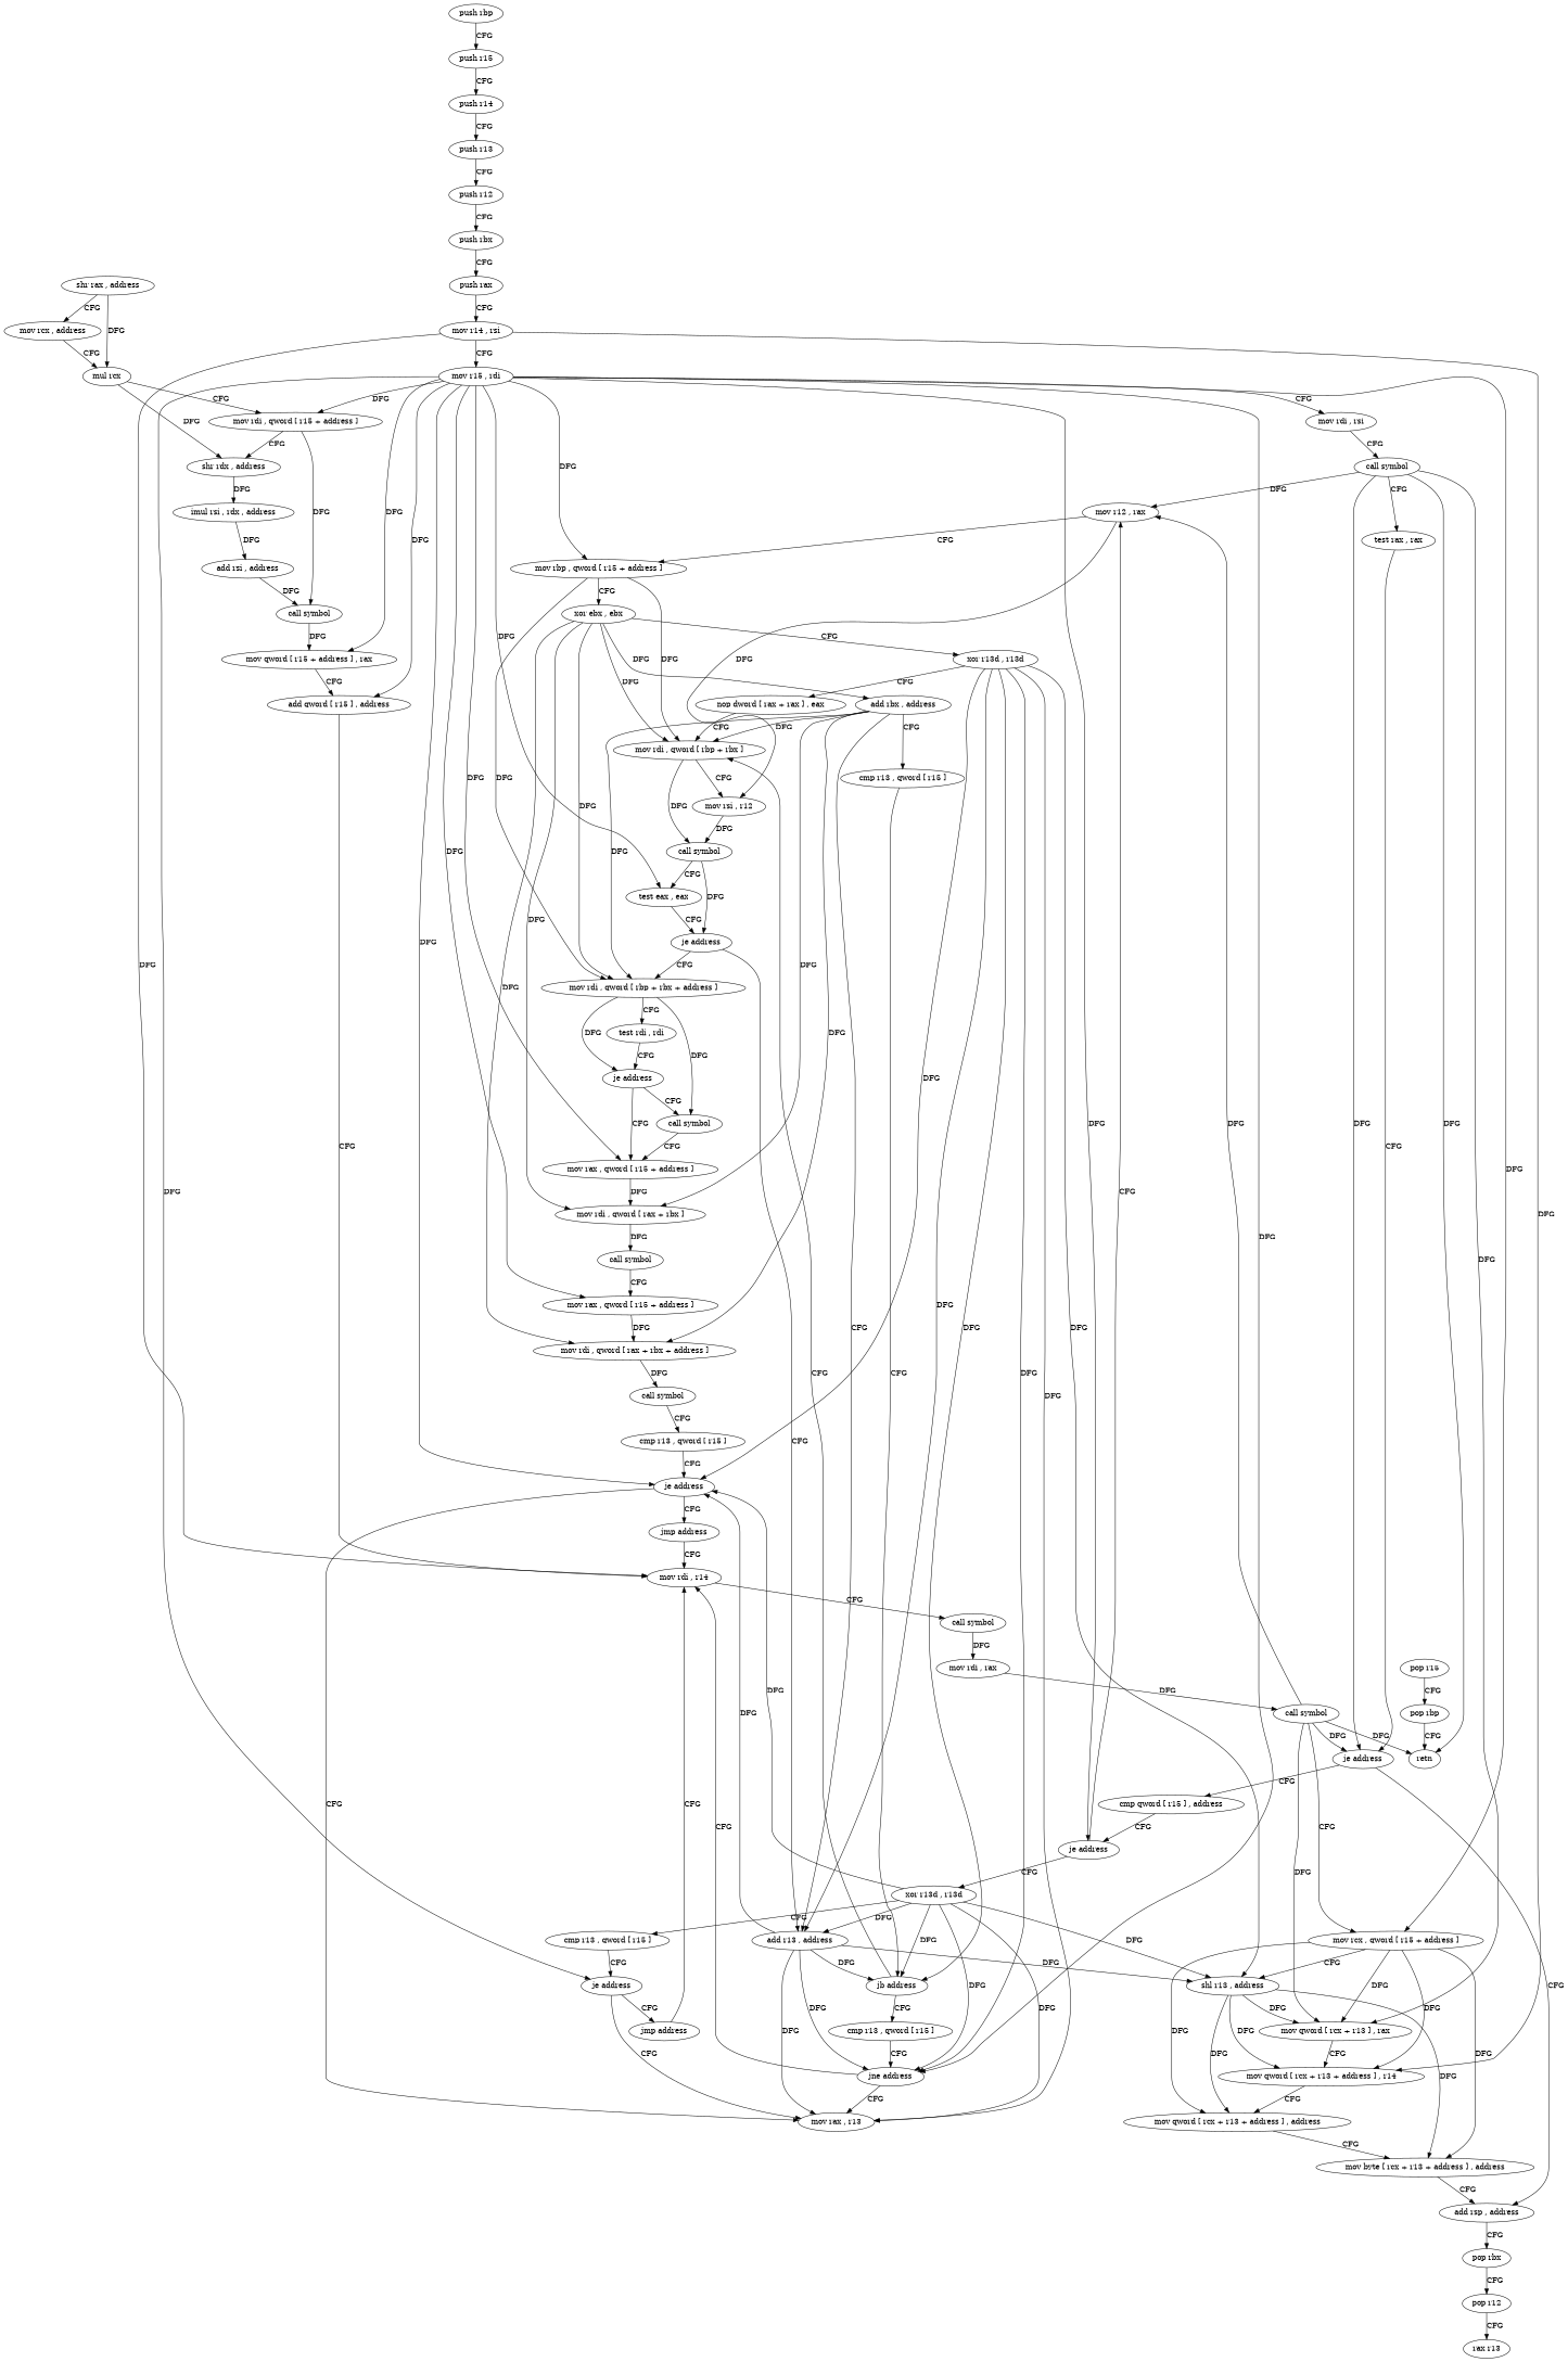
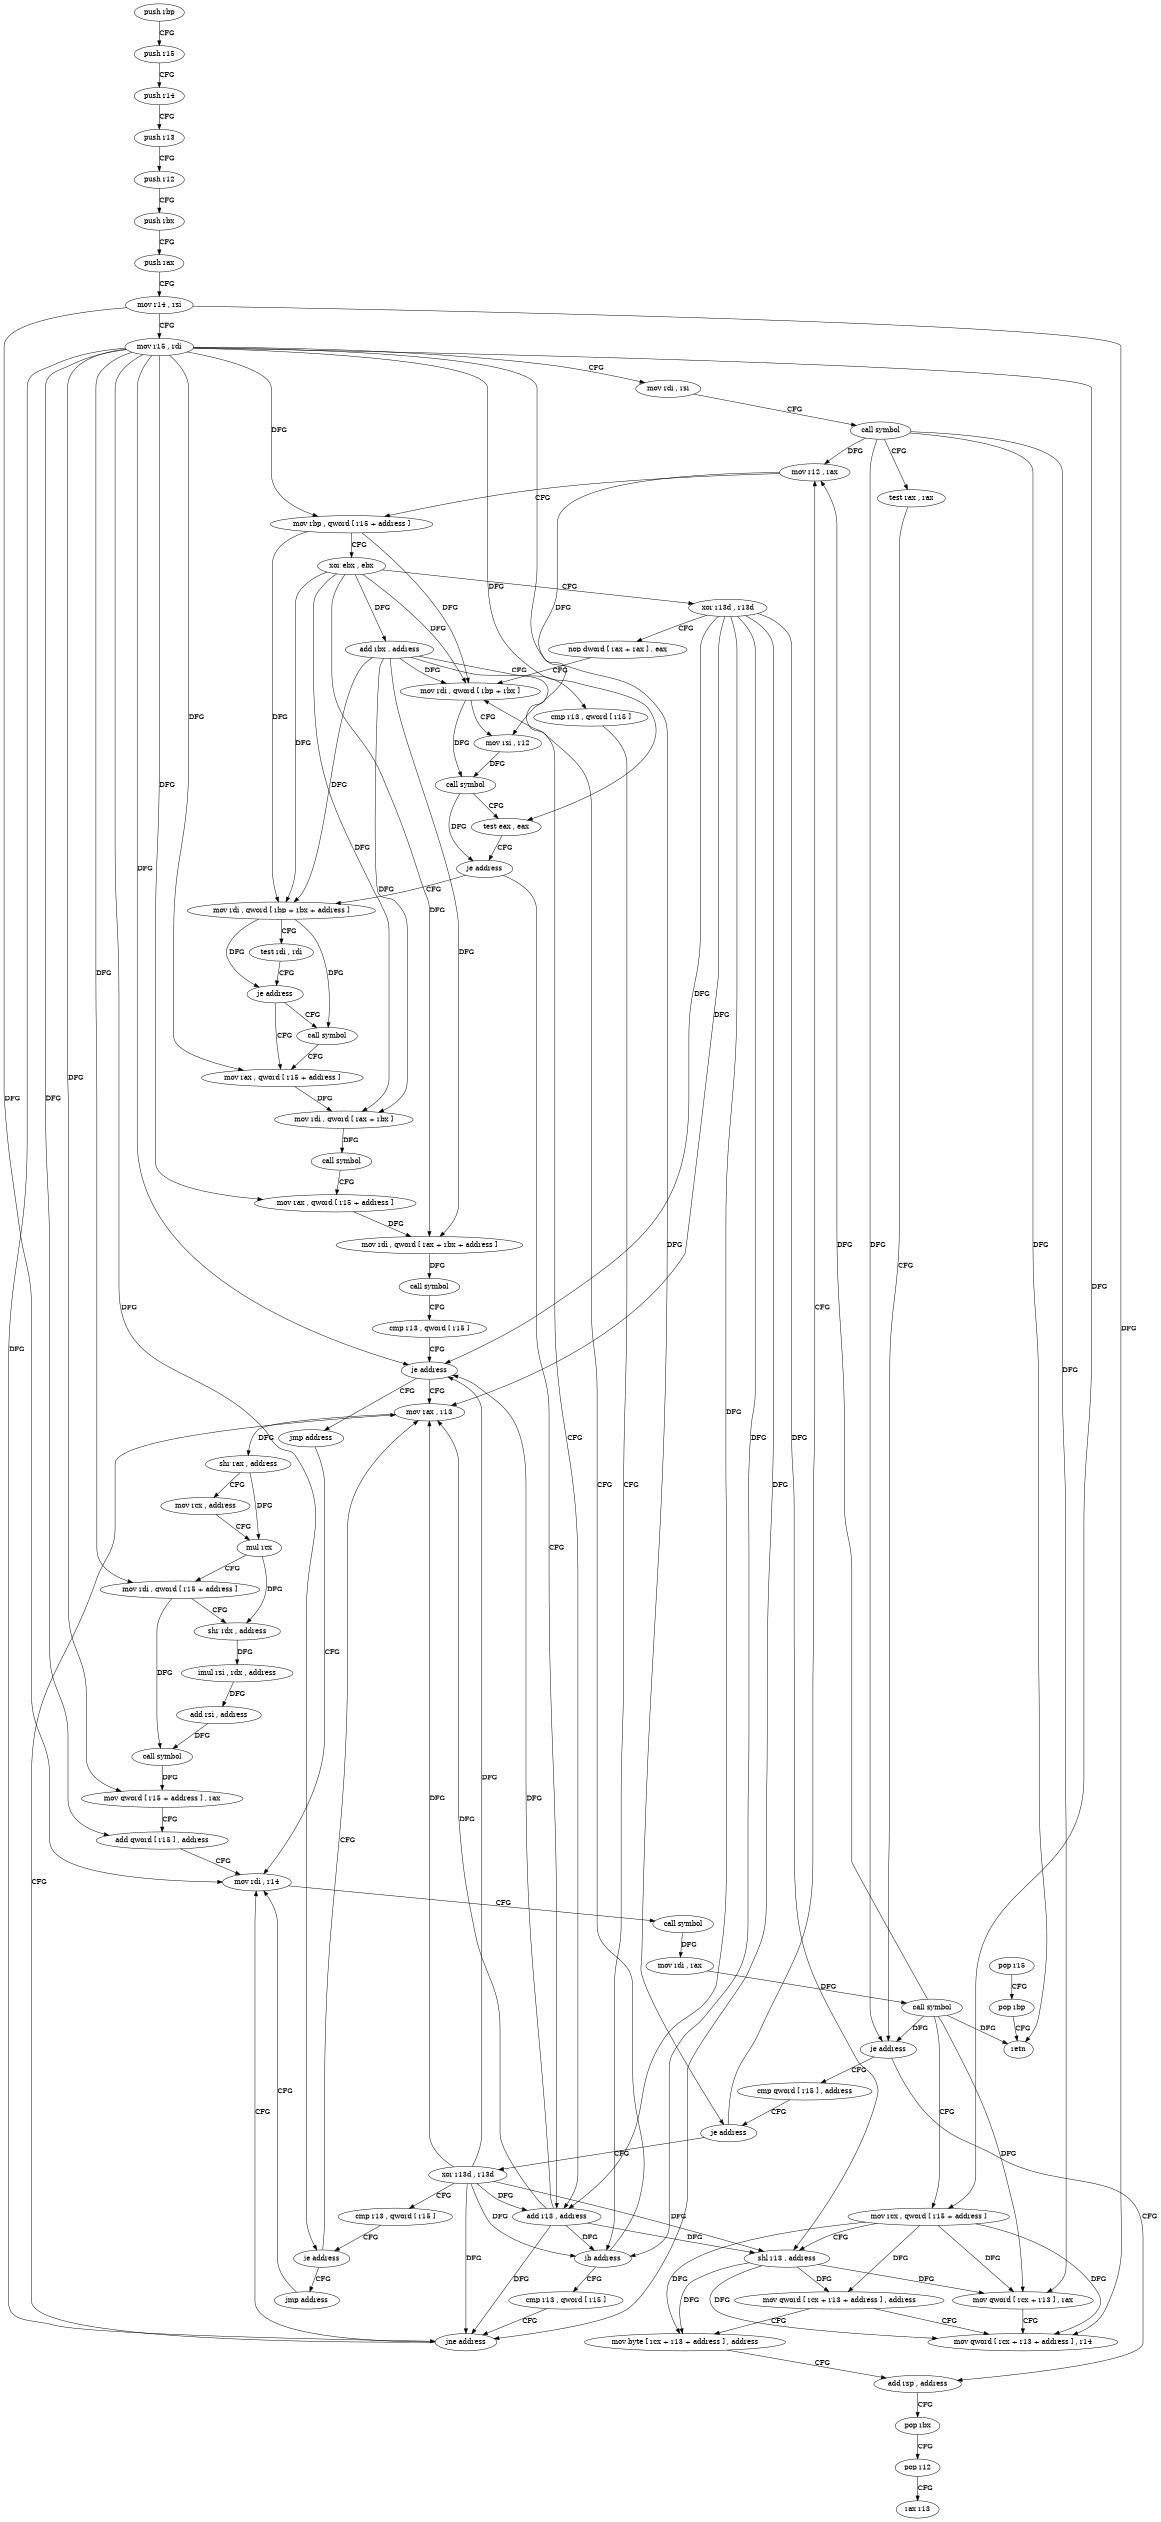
  digraph {
    n1 [label="push rbp"]
    n2 [label="push r15"]
    n3 [label="push r14"]
    n4 [label="push r13"]
    n5 [label="push r12"]
    n6 [label="push rbx"]
    n7 [label="push rax"]
    n8 [label="mov r14 , rsi"]
    n9 [label="mov r15 , rdi"]
    n10 [label="mov rdi , r14"]
    n11 [label="mov qword [ rcx + r13 + address ] , r14"]
    n12 [label="mov rdi , rsi"]
    n13 [label="je address"]
    n14 [label="je address"]
    n15 [label="mov rbp , qword [ r15 + address ]"]
    n16 [label="mov rdi , qword [ r15 + address ]"]
    n17 [label="mov qword [ r15 + address ] , rax"]
    n18 [label="add qword [ r15 ] , address"]
    n19 [label="mov rax , qword [ r15 + address ]"]
    n20 [label="mov rcx , qword [ r15 + address ]"]
    n21 [label="mov rax , qword [ r15 + address ]"]
    n22 [label="je address"]
    n23 [label="jne address"]
    n24 [label="test eax , eax"]
    n25 [label="call symbol"]
    n26 [label="mov qword [ rcx + r13 + address ] , address"]
    n27 [label="call symbol"]
    n28 [label="mov r12 , rax"]
    n29 [label="xor r13d , r13d"]
    n30 [label="mov rax , r13"]
    n31 [label="jmp address"]
    n32 [label="xor ebx , ebx"]
    n33 [label="mov rdi , qword [ rbp + rbx ]"]
    n34 [label="mov rdi , qword [ rbp + rbx + address ]"]
    n35 [label="shr rdx , address"]
    n36 [label="call symbol"]
    n37 [label="mov rdi , qword [ rax + rbx ]"]
    n38 [label="jb address"]
    n39 [label="cmp r13 , qword [ r15 ]"]
    n40 [label="mov qword [ rcx + r13 ] , rax"]
    n41 [label="shl r13 , address"]
    n42 [label="mov byte [ rcx + r13 + address ] , address"]
    n43 [label="mov rdi , qword [ rax + rbx + address ]"]
    n44 [label="jmp address"]
    n45 [label="test rax , rax"]
    n46 [label="je address"]
    n47 [label=retn]
    n48 [label="add rsp , address"]
    n49 [label="cmp qword [ r15 ] , address"]
    n50 [label="mov rsi , r12"]
    n51 [label="pop rbx"]
    n52 [label="pop r12"]
    n53 [label="rax r13"]
    n54 [label="pop r15"]
    n55 [label="pop rbp"]
    n56 [label="cmp r13 , qword [ r15 ]"]
    n57 [label="add r13 , address"]
    n58 [label="shr rax , address"]
    n59 [label="call symbol"]
    n60 [label="mov rcx , address"]
    n61 [label="mul rcx"]
    n62 [label="xor r13d , r13d"]
    n63 [label="add rbx , address"]
    n64 [label="test rdi , rdi"]
    n65 [label="je address"]
    n66 [label="call symbol"]
    n67 [label="nop dword [ rax + rax ] , eax"]
    n68 [label="cmp r13 , qword [ r15 ]"]
    n69 [label="call symbol"]
    n70 [label="call symbol"]
    n71 [label="je address"]
    n72 [label="imul rsi , rdx , address"]
    n73 [label="add rsi , address"]
    n74 [label="mov rdi , rax"]
    n75 [label="call symbol"]
    n76 [label="cmp r13 , qword [ r15 ]"]
    n1 -> n2 [label=CFG]
    n2 -> n3 [label=CFG]
    n3 -> n4 [label=CFG]
    n4 -> n5 [label=CFG]
    n5 -> n6 [label=CFG]
    n6 -> n7 [label=CFG]
    n7 -> n8 [label=CFG]
    n8 -> n9 [label=CFG]
    n8 -> n10 [label=DFG]
    n8 -> n11 [label=DFG]
    n9 -> n12 [label=CFG]
    n9 -> n13 [label=DFG]
    n9 -> n14 [label=DFG]
    n9 -> n15 [label=DFG]
    n9 -> n16 [label=DFG]
    n9 -> n17 [label=DFG]
    n9 -> n18 [label=DFG]
    n9 -> n19 [label=DFG]
    n9 -> n20 [label=DFG]
    n9 -> n21 [label=DFG]
    n9 -> n22 [label=DFG]
    n9 -> n23 [label=DFG]
    n9 -> n24 [label=DFG]
    n10 -> n25 [label=CFG]
-   n11 -> n26 [label=CFG]
+   n26 -> n11 [label=CFG]
    n12 -> n27 [label=CFG]
    n13 -> n28 [label=CFG]
    n13 -> n29 [label=CFG]
    n14 -> n30 [label=CFG]
    n14 -> n31 [label=CFG]
    n15 -> n32 [label=CFG]
    n15 -> n33 [label=DFG]
    n15 -> n34 [label=DFG]
    n16 -> n35 [label=CFG]
    n16 -> n36 [label=DFG]
    n17 -> n18 [label=CFG]
    n18 -> n10 [label=CFG]
    n19 -> n37 [label=DFG]
    n20 -> n11 [label=DFG]
    n20 -> n26 [label=DFG]
    n20 -> n40 [label=DFG]
    n20 -> n41 [label=CFG]
    n20 -> n42 [label=DFG]
    n21 -> n43 [label=DFG]
    n22 -> n30 [label=CFG]
    n22 -> n44 [label=CFG]
    n23 -> n10 [label=CFG]
    n23 -> n30 [label=CFG]
    n24 -> n71 [label=CFG]
    n25 -> n74 [label=DFG]
    n26 -> n42 [label=CFG]
    n27 -> n28 [label=DFG]
    n27 -> n40 [label=DFG]
    n27 -> n45 [label=CFG]
    n27 -> n46 [label=DFG]
    n27 -> n47 [label=DFG]
    n28 -> n15 [label=CFG]
    n28 -> n50 [label=DFG]
    n29 -> n22 [label=DFG]
    n29 -> n23 [label=DFG]
    n29 -> n30 [label=DFG]
    n29 -> n38 [label=DFG]
    n29 -> n41 [label=DFG]
    n29 -> n56 [label=CFG]
    n29 -> n57 [label=DFG]
+   n30 -> n58 [label=DFG]
    n31 -> n10 [label=CFG]
    n32 -> n33 [label=DFG]
    n32 -> n34 [label=DFG]
    n32 -> n37 [label=DFG]
    n32 -> n43 [label=DFG]
    n32 -> n62 [label=CFG]
    n32 -> n63 [label=DFG]
    n33 -> n50 [label=CFG]
    n33 -> n59 [label=DFG]
    n34 -> n64 [label=CFG]
    n34 -> n65 [label=DFG]
    n34 -> n66 [label=DFG]
    n35 -> n72 [label=DFG]
    n36 -> n17 [label=DFG]
    n37 -> n69 [label=DFG]
    n38 -> n33 [label=CFG]
    n38 -> n39 [label=CFG]
    n39 -> n23 [label=CFG]
    n40 -> n11 [label=CFG]
    n41 -> n11 [label=DFG]
    n41 -> n26 [label=DFG]
    n41 -> n40 [label=DFG]
    n41 -> n42 [label=DFG]
    n42 -> n48 [label=CFG]
    n43 -> n70 [label=DFG]
    n44 -> n10 [label=CFG]
    n45 -> n46 [label=CFG]
    n46 -> n48 [label=CFG]
    n46 -> n49 [label=CFG]
    n48 -> n51 [label=CFG]
    n49 -> n13 [label=CFG]
    n50 -> n59 [label=DFG]
    n51 -> n52 [label=CFG]
    n52 -> n53 [label=CFG]
    n54 -> n55 [label=CFG]
    n55 -> n47 [label=CFG]
    n56 -> n14 [label=CFG]
    n57 -> n22 [label=DFG]
    n57 -> n23 [label=DFG]
    n57 -> n30 [label=DFG]
    n57 -> n38 [label=DFG]
    n57 -> n41 [label=DFG]
    n58 -> n60 [label=CFG]
    n58 -> n61 [label=DFG]
    n59 -> n24 [label=CFG]
    n59 -> n71 [label=DFG]
    n60 -> n61 [label=CFG]
    n61 -> n16 [label=CFG]
    n61 -> n35 [label=DFG]
    n62 -> n22 [label=DFG]
    n62 -> n23 [label=DFG]
    n62 -> n30 [label=DFG]
    n62 -> n38 [label=DFG]
    n62 -> n41 [label=DFG]
    n62 -> n57 [label=DFG]
    n62 -> n67 [label=CFG]
    n63 -> n33 [label=DFG]
    n63 -> n34 [label=DFG]
    n63 -> n37 [label=DFG]
    n63 -> n43 [label=DFG]
    n63 -> n57 [label=CFG]
    n63 -> n68 [label=CFG]
    n64 -> n65 [label=CFG]
    n65 -> n19 [label=CFG]
    n65 -> n66 [label=CFG]
    n66 -> n19 [label=CFG]
    n67 -> n33 [label=CFG]
    n68 -> n38 [label=CFG]
    n69 -> n21 [label=CFG]
    n70 -> n76 [label=CFG]
    n71 -> n34 [label=CFG]
    n71 -> n57 [label=CFG]
    n72 -> n73 [label=DFG]
    n73 -> n36 [label=DFG]
    n74 -> n75 [label=DFG]
    n75 -> n20 [label=CFG]
    n75 -> n28 [label=DFG]
    n75 -> n40 [label=DFG]
    n75 -> n46 [label=DFG]
    n75 -> n47 [label=DFG]
    n76 -> n22 [label=CFG]
  }
